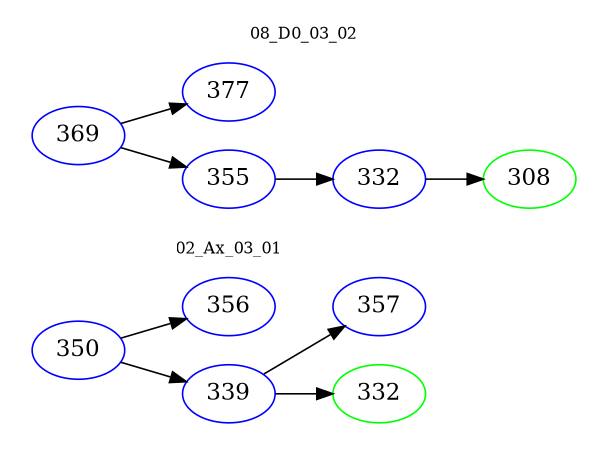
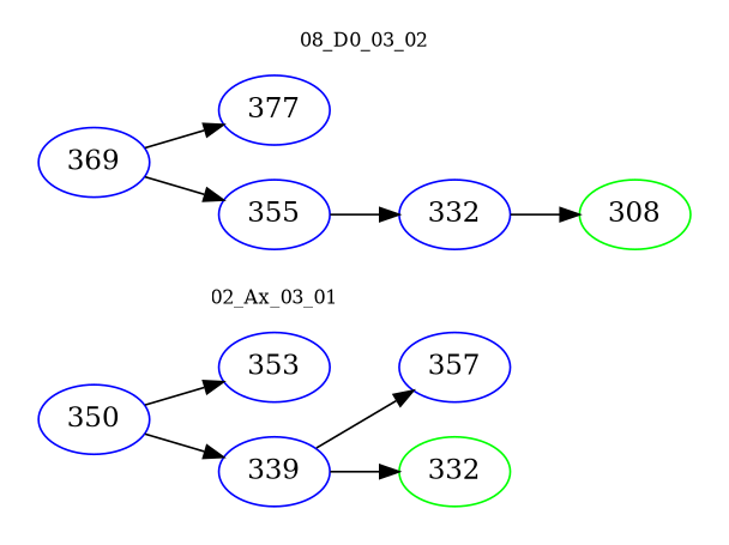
  digraph {
    rankdir=LR
    node [color=blue]
    edge [color=black]
    n1 [label=350]
    n2 [label=339]
-   n3 [label=356]
+   n3 [label=353]
    n4 [color=green label=332]
    n5 [label=357]
    n6 [label=355]
    n7 [label=332]
    n8 [label=369]
    n9 [color=green label=308]
    n10 [label=377]
    subgraph cluster_1 {
      color=white
      fontsize=10
      label="02_Ax_03_01"
      n1
      n2
      n3
      n4
      n5
    }
    subgraph cluster_2 {
      color=white
      fontsize=10
      label="08_D0_03_02"
      n6
      n7
      n8
      n9
      n10
    }
    n1 -> n2
    n1 -> n3
    n2 -> n4
    n2 -> n5
    n6 -> n7
    n7 -> n9
    n8 -> n6
    n8 -> n10
  }
